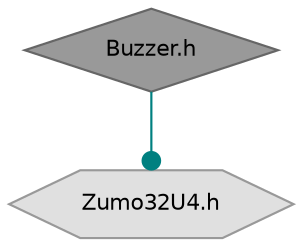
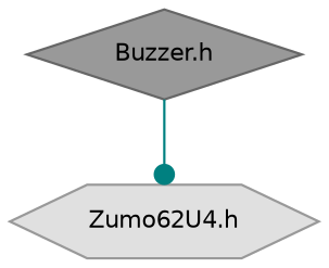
  digraph {
    node [fontname=Helvetica fontsize=10 style=filled]
    n1 [color=gray40 fillcolor=grey60 fontcolor=black height=0.2 label="Buzzer.h" shape=diamond width=0.4]
-   n2 [color=grey60 fillcolor="#E0E0E0" height=0.2 label="Zumo32U4.h" shape=hexagon width=0.4]
+   n2 [color=grey60 fillcolor="#E0E0E0" height=0.2 label="Zumo62U4.h" shape=hexagon width=0.4]
    n1 -> n2 [color=teal fontname=Helvetica fontsize=10 labelfontname=Helvetica labelfontsize=10 style=solid arrowhead=dot]
  }
